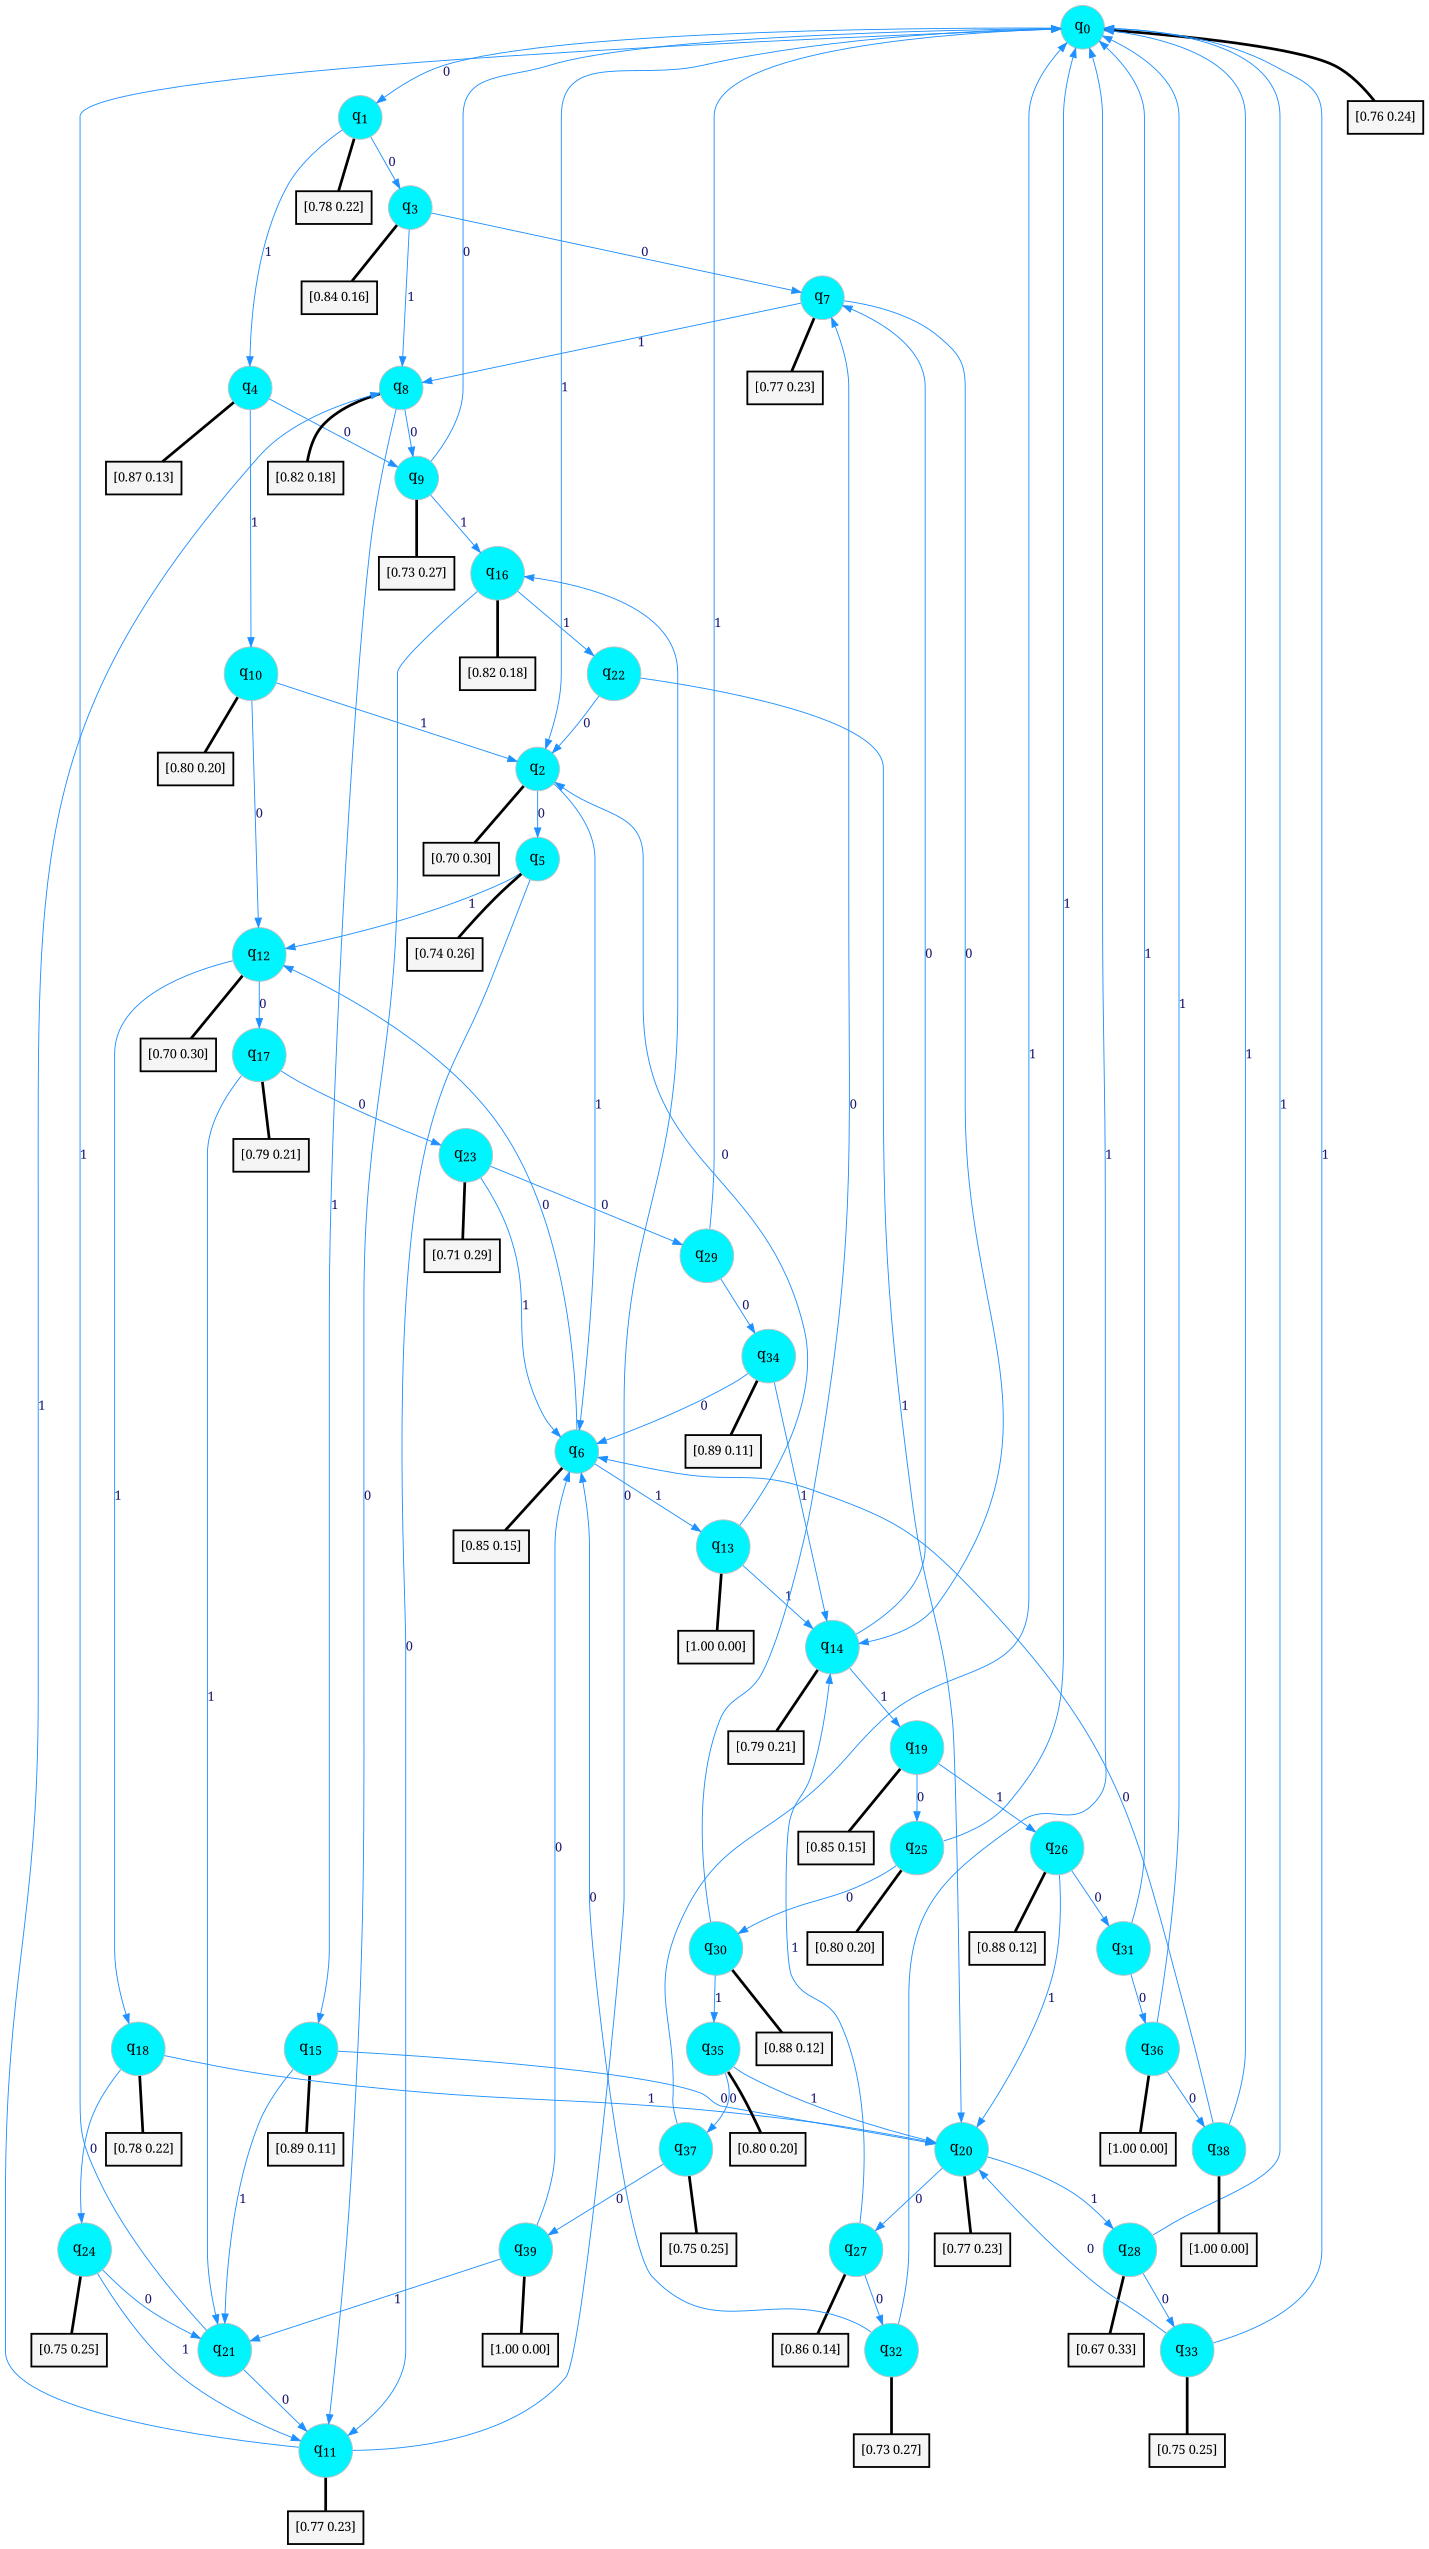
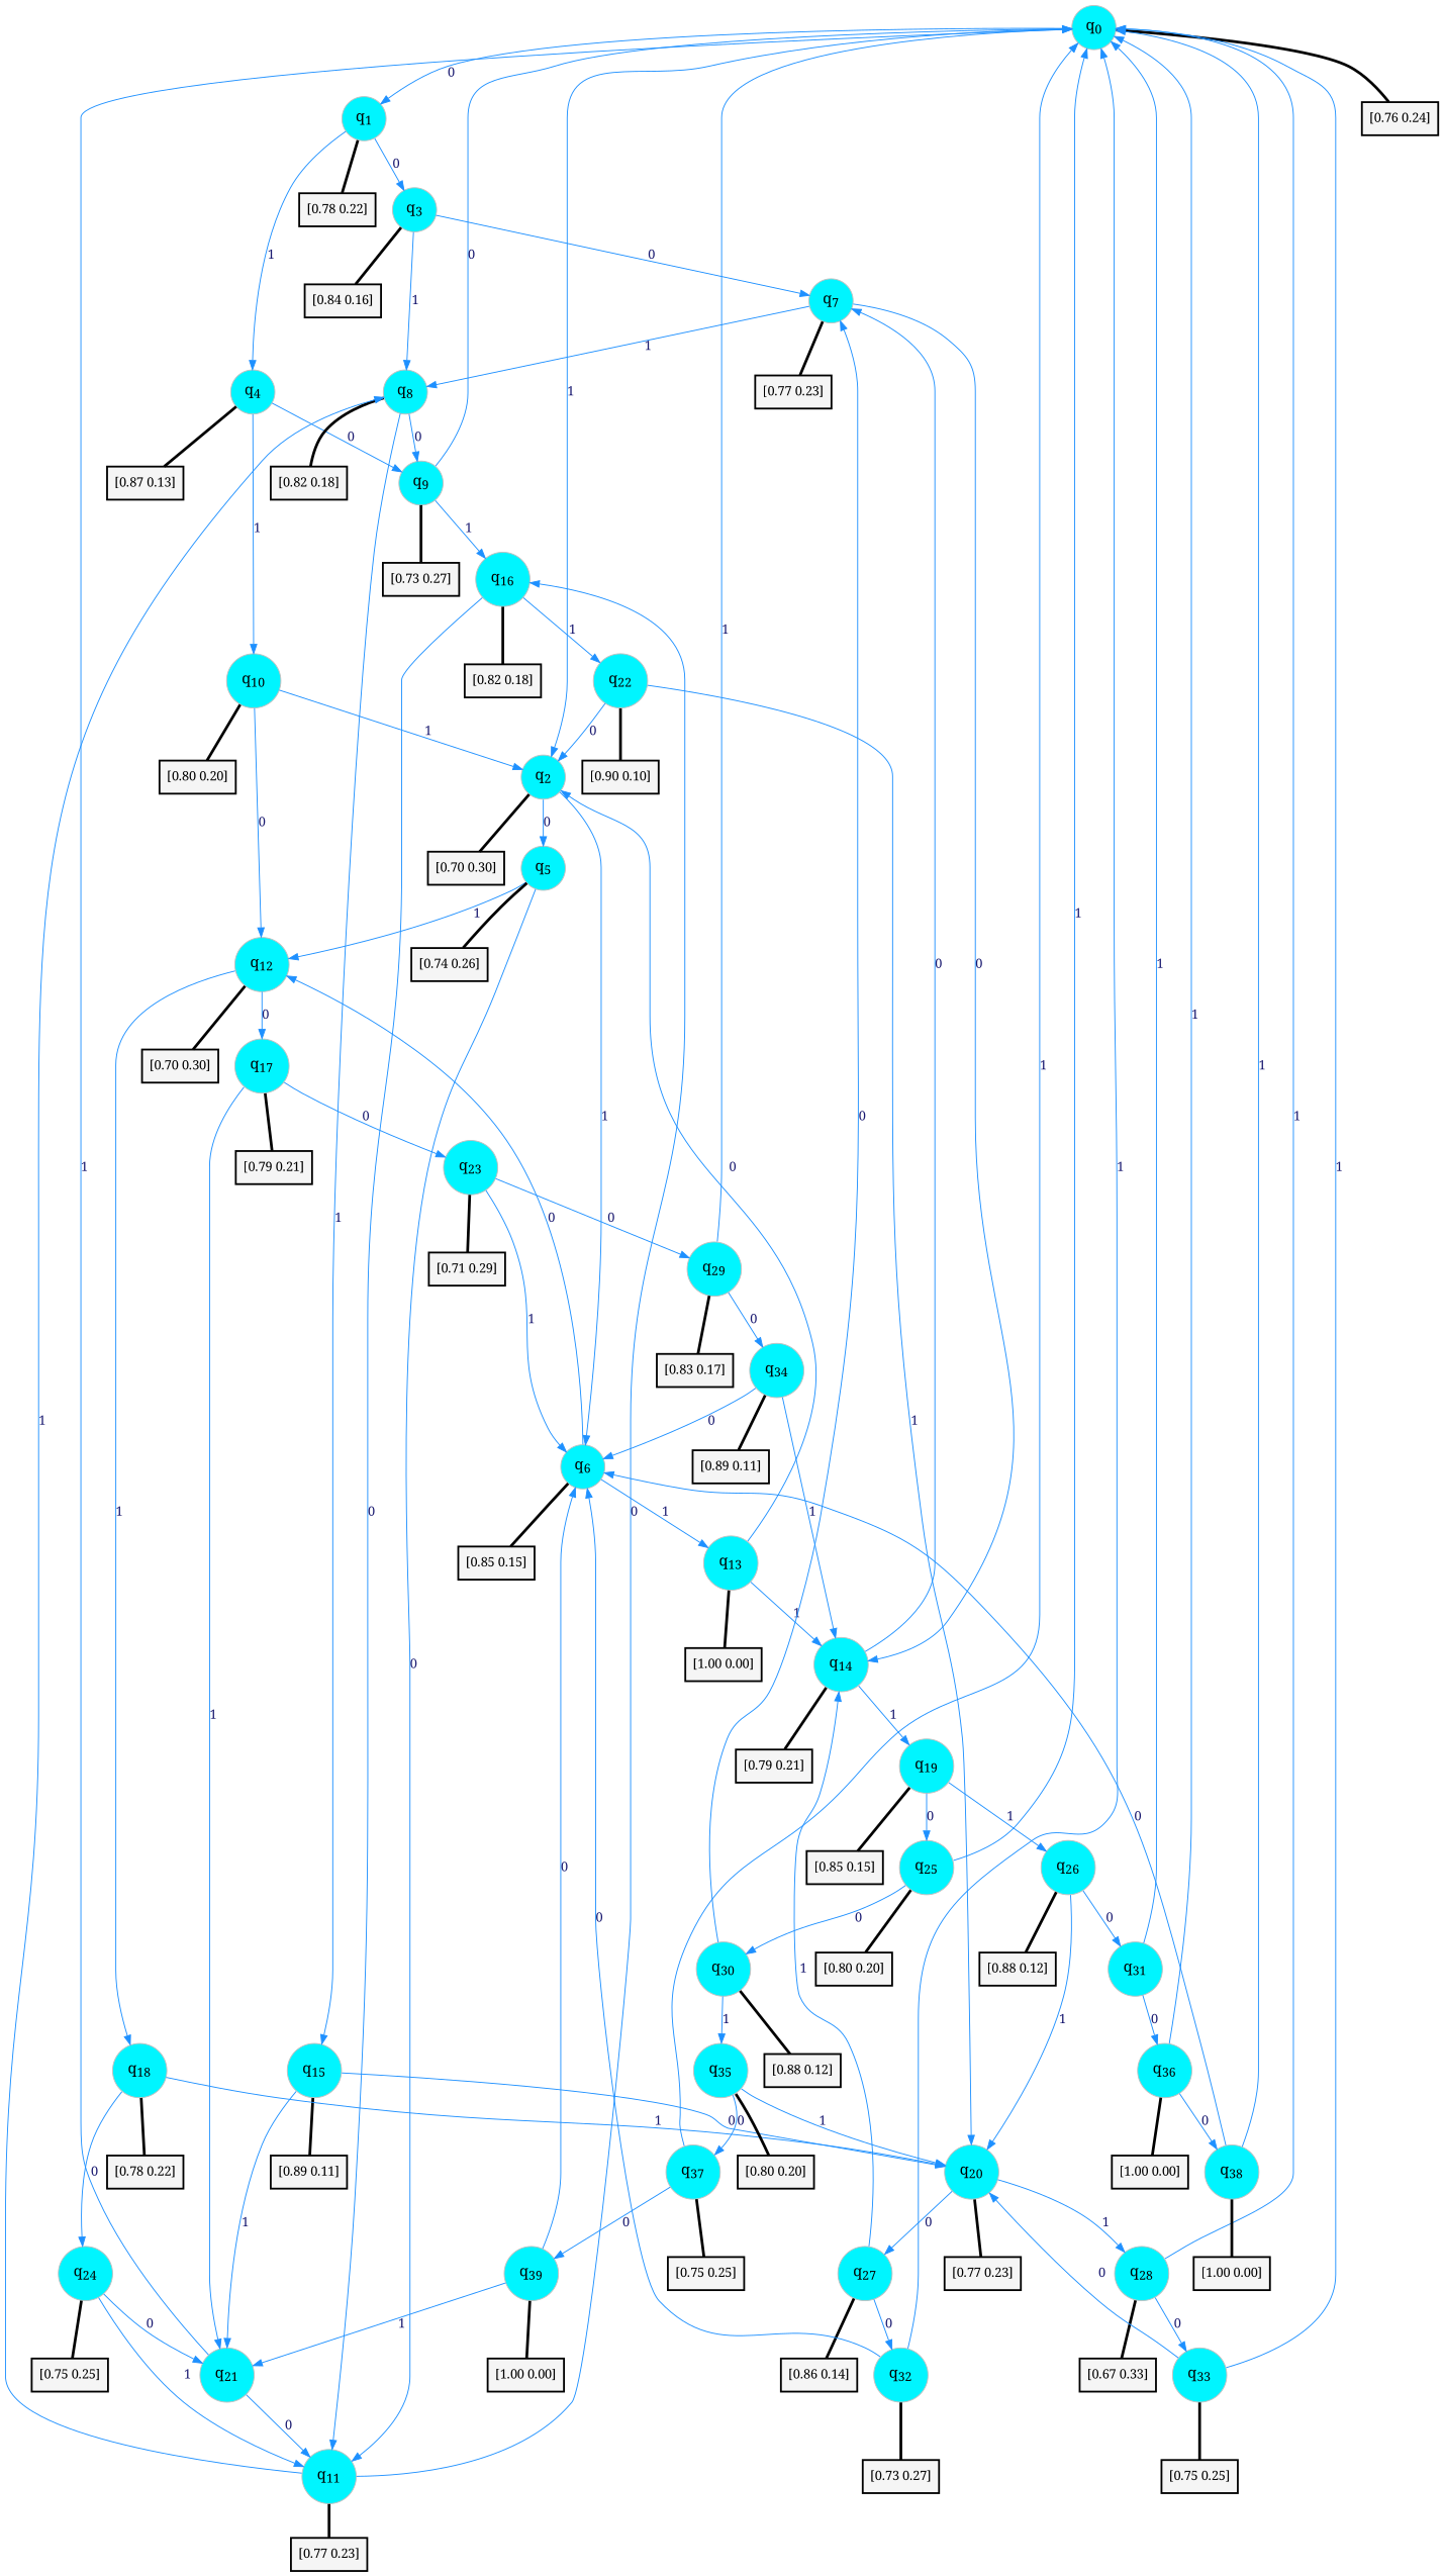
  digraph {
    fontname="Noto Serif"
    rankdir=TD
    node [color=gray fillcolor=turquoise1 fontcolor=black fontname="Noto Serif" fontsize=16 fontweight=bold shape=circle style=filled]
    edge [arrowsize=1 color=dodgerblue1 fontcolor=midnightblue fontname="Noto Serif" fontweight=bold penwidth=1 style=solid weight=20]
    n1 [label=<q<SUB>0</SUB>>]
    n2 [label=<q<SUB>1</SUB>>]
    n3 [label=<q<SUB>2</SUB>>]
    n4 [color=black fillcolor=whitesmoke fontsize=14 label="[0.76 0.24]" penwidth=2 shape=box]
    n5 [label=<q<SUB>3</SUB>>]
    n6 [label=<q<SUB>4</SUB>>]
    n7 [color=black fillcolor=whitesmoke fontsize=14 label="[0.78 0.22]" penwidth=2 shape=box]
    n8 [label=<q<SUB>5</SUB>>]
    n9 [label=<q<SUB>6</SUB>>]
    n10 [color=black fillcolor=whitesmoke fontsize=14 label="[0.70 0.30]" penwidth=2 shape=box]
    n11 [label=<q<SUB>7</SUB>>]
    n12 [label=<q<SUB>8</SUB>>]
    n13 [color=black fillcolor=whitesmoke fontsize=14 label="[0.84 0.16]" penwidth=2 shape=box]
    n14 [label=<q<SUB>9</SUB>>]
    n15 [label=<q<SUB>10</SUB>>]
    n16 [color=black fillcolor=whitesmoke fontsize=14 label="[0.87 0.13]" penwidth=2 shape=box]
    n17 [label=<q<SUB>11</SUB>>]
    n18 [label=<q<SUB>12</SUB>>]
    n19 [color=black fillcolor=whitesmoke fontsize=14 label="[0.74 0.26]" penwidth=2 shape=box]
    n20 [label=<q<SUB>13</SUB>>]
    n21 [color=black fillcolor=whitesmoke fontsize=14 label="[0.85 0.15]" penwidth=2 shape=box]
    n22 [label=<q<SUB>14</SUB>>]
    n23 [color=black fillcolor=whitesmoke fontsize=14 label="[0.77 0.23]" penwidth=2 shape=box]
    n24 [label=<q<SUB>15</SUB>>]
    n25 [color=black fillcolor=whitesmoke fontsize=14 label="[0.82 0.18]" penwidth=2 shape=box]
    n26 [label=<q<SUB>16</SUB>>]
    n27 [color=black fillcolor=whitesmoke fontsize=14 label="[0.73 0.27]" penwidth=2 shape=box]
    n28 [color=black fillcolor=whitesmoke fontsize=14 label="[0.80 0.20]" penwidth=2 shape=box]
    n29 [color=black fillcolor=whitesmoke fontsize=14 label="[0.77 0.23]" penwidth=2 shape=box]
    n30 [label=<q<SUB>17</SUB>>]
    n31 [label=<q<SUB>18</SUB>>]
    n32 [color=black fillcolor=whitesmoke fontsize=14 label="[0.70 0.30]" penwidth=2 shape=box]
    n33 [color=black fillcolor=whitesmoke fontsize=14 label="[1.00 0.00]" penwidth=2 shape=box]
    n34 [label=<q<SUB>19</SUB>>]
    n35 [color=black fillcolor=whitesmoke fontsize=14 label="[0.79 0.21]" penwidth=2 shape=box]
    n36 [label=<q<SUB>20</SUB>>]
    n37 [label=<q<SUB>21</SUB>>]
    n38 [color=black fillcolor=whitesmoke fontsize=14 label="[0.89 0.11]" penwidth=2 shape=box]
    n39 [label=<q<SUB>22</SUB>>]
    n40 [color=black fillcolor=whitesmoke fontsize=14 label="[0.82 0.18]" penwidth=2 shape=box]
    n41 [label=<q<SUB>23</SUB>>]
    n42 [color=black fillcolor=whitesmoke fontsize=14 label="[0.79 0.21]" penwidth=2 shape=box]
    n43 [label=<q<SUB>24</SUB>>]
    n44 [color=black fillcolor=whitesmoke fontsize=14 label="[0.78 0.22]" penwidth=2 shape=box]
    n45 [label=<q<SUB>25</SUB>>]
    n46 [label=<q<SUB>26</SUB>>]
    n47 [color=black fillcolor=whitesmoke fontsize=14 label="[0.85 0.15]" penwidth=2 shape=box]
    n48 [label=<q<SUB>27</SUB>>]
    n49 [label=<q<SUB>28</SUB>>]
    n50 [color=black fillcolor=whitesmoke fontsize=14 label="[0.77 0.23]" penwidth=2 shape=box]
+   n51 [color=black fillcolor=whitesmoke fontsize=14 label="[0.90 0.10]" penwidth=2 shape=box]
    n52 [label=<q<SUB>29</SUB>>]
    n53 [color=black fillcolor=whitesmoke fontsize=14 label="[0.71 0.29]" penwidth=2 shape=box]
    n54 [color=black fillcolor=whitesmoke fontsize=14 label="[0.75 0.25]" penwidth=2 shape=box]
    n55 [label=<q<SUB>30</SUB>>]
    n56 [color=black fillcolor=whitesmoke fontsize=14 label="[0.80 0.20]" penwidth=2 shape=box]
    n57 [label=<q<SUB>31</SUB>>]
    n58 [color=black fillcolor=whitesmoke fontsize=14 label="[0.88 0.12]" penwidth=2 shape=box]
    n59 [label=<q<SUB>32</SUB>>]
    n60 [color=black fillcolor=whitesmoke fontsize=14 label="[0.86 0.14]" penwidth=2 shape=box]
    n61 [label=<q<SUB>33</SUB>>]
    n62 [color=black fillcolor=whitesmoke fontsize=14 label="[0.67 0.33]" penwidth=2 shape=box]
    n63 [label=<q<SUB>34</SUB>>]
+   n64 [color=black fillcolor=whitesmoke fontsize=14 label="[0.83 0.17]" penwidth=2 shape=box]
    n65 [label=<q<SUB>35</SUB>>]
    n66 [color=black fillcolor=whitesmoke fontsize=14 label="[0.88 0.12]" penwidth=2 shape=box]
    n67 [label=<q<SUB>36</SUB>>]
    n68 [color=black fillcolor=whitesmoke fontsize=14 label="[0.73 0.27]" penwidth=2 shape=box]
    n69 [color=black fillcolor=whitesmoke fontsize=14 label="[0.75 0.25]" penwidth=2 shape=box]
    n70 [color=black fillcolor=whitesmoke fontsize=14 label="[0.89 0.11]" penwidth=2 shape=box]
    n71 [label=<q<SUB>37</SUB>>]
    n72 [color=black fillcolor=whitesmoke fontsize=14 label="[0.80 0.20]" penwidth=2 shape=box]
    n73 [label=<q<SUB>38</SUB>>]
    n74 [color=black fillcolor=whitesmoke fontsize=14 label="[1.00 0.00]" penwidth=2 shape=box]
    n75 [label=<q<SUB>39</SUB>>]
    n76 [color=black fillcolor=whitesmoke fontsize=14 label="[0.75 0.25]" penwidth=2 shape=box]
    n77 [color=black fillcolor=whitesmoke fontsize=14 label="[1.00 0.00]" penwidth=2 shape=box]
    n78 [color=black fillcolor=whitesmoke fontsize=14 label="[1.00 0.00]" penwidth=2 shape=box]
    n1 -> n2 [label=0]
    n1 -> n3 [label=1]
    n1 -> n4 [arrowhead=none color=black penwidth=3]
    n2 -> n5 [label=0]
    n2 -> n6 [label=1]
    n2 -> n7 [arrowhead=none color=black penwidth=3]
    n3 -> n8 [label=0]
    n3 -> n9 [label=1]
    n3 -> n10 [arrowhead=none color=black penwidth=3]
    n5 -> n11 [label=0]
    n5 -> n12 [label=1]
    n5 -> n13 [arrowhead=none color=black penwidth=3]
    n6 -> n14 [label=0]
    n6 -> n15 [label=1]
    n6 -> n16 [arrowhead=none color=black penwidth=3]
    n8 -> n17 [label=0]
    n8 -> n18 [label=1]
    n8 -> n19 [arrowhead=none color=black penwidth=3]
    n9 -> n18 [label=0]
    n9 -> n20 [label=1]
    n9 -> n21 [arrowhead=none color=black penwidth=3]
    n11 -> n12 [label=1]
    n11 -> n22 [label=0]
    n11 -> n23 [arrowhead=none color=black penwidth=3]
    n12 -> n14 [label=0]
    n12 -> n24 [label=1]
    n12 -> n25 [arrowhead=none color=black penwidth=3]
    n14 -> n1 [label=0]
    n14 -> n26 [label=1]
    n14 -> n27 [arrowhead=none color=black penwidth=3]
    n15 -> n3 [label=1]
    n15 -> n18 [label=0]
    n15 -> n28 [arrowhead=none color=black penwidth=3]
    n17 -> n12 [label=1]
    n17 -> n26 [label=0]
    n17 -> n29 [arrowhead=none color=black penwidth=3]
    n18 -> n30 [label=0]
    n18 -> n31 [label=1]
    n18 -> n32 [arrowhead=none color=black penwidth=3]
    n20 -> n3 [label=0]
    n20 -> n22 [label=1]
    n20 -> n33 [arrowhead=none color=black penwidth=3]
    n22 -> n11 [label=0]
    n22 -> n34 [label=1]
    n22 -> n35 [arrowhead=none color=black penwidth=3]
    n24 -> n36 [label=0]
    n24 -> n37 [label=1]
    n24 -> n38 [arrowhead=none color=black penwidth=3]
    n26 -> n17 [label=0]
    n26 -> n39 [label=1]
    n26 -> n40 [arrowhead=none color=black penwidth=3]
    n30 -> n37 [label=1]
    n30 -> n41 [label=0]
    n30 -> n42 [arrowhead=none color=black penwidth=3]
    n31 -> n36 [label=1]
    n31 -> n43 [label=0]
    n31 -> n44 [arrowhead=none color=black penwidth=3]
    n34 -> n45 [label=0]
    n34 -> n46 [label=1]
    n34 -> n47 [arrowhead=none color=black penwidth=3]
    n36 -> n48 [label=0]
    n36 -> n49 [label=1]
    n36 -> n50 [arrowhead=none color=black penwidth=3]
    n37 -> n1 [label=1]
    n37 -> n17 [label=0]
    n39 -> n3 [label=0]
    n39 -> n36 [label=1]
+   n39 -> n51 [arrowhead=none color=black penwidth=3]
    n41 -> n9 [label=1]
    n41 -> n52 [label=0]
    n41 -> n53 [arrowhead=none color=black penwidth=3]
    n43 -> n17 [label=1]
    n43 -> n37 [label=0]
    n43 -> n54 [arrowhead=none color=black penwidth=3]
    n45 -> n1 [label=1]
    n45 -> n55 [label=0]
    n45 -> n56 [arrowhead=none color=black penwidth=3]
    n46 -> n36 [label=1]
    n46 -> n57 [label=0]
    n46 -> n58 [arrowhead=none color=black penwidth=3]
    n48 -> n22 [label=1]
    n48 -> n59 [label=0]
    n48 -> n60 [arrowhead=none color=black penwidth=3]
    n49 -> n1 [label=1]
    n49 -> n61 [label=0]
    n49 -> n62 [arrowhead=none color=black penwidth=3]
    n52 -> n1 [label=1]
    n52 -> n63 [label=0]
+   n52 -> n64 [arrowhead=none color=black penwidth=3]
    n55 -> n11 [label=0]
    n55 -> n65 [label=1]
    n55 -> n66 [arrowhead=none color=black penwidth=3]
    n57 -> n1 [label=1]
    n57 -> n67 [label=0]
    n59 -> n1 [label=1]
    n59 -> n9 [label=0]
    n59 -> n68 [arrowhead=none color=black penwidth=3]
    n61 -> n1 [label=1]
    n61 -> n36 [label=0]
    n61 -> n69 [arrowhead=none color=black penwidth=3]
    n63 -> n9 [label=0]
    n63 -> n22 [label=1]
    n63 -> n70 [arrowhead=none color=black penwidth=3]
    n65 -> n36 [label=1]
    n65 -> n71 [label=0]
    n65 -> n72 [arrowhead=none color=black penwidth=3]
    n67 -> n1 [label=1]
    n67 -> n73 [label=0]
    n67 -> n74 [arrowhead=none color=black penwidth=3]
    n71 -> n1 [label=1]
    n71 -> n75 [label=0]
    n71 -> n76 [arrowhead=none color=black penwidth=3]
    n73 -> n1 [label=1]
    n73 -> n9 [label=0]
    n73 -> n77 [arrowhead=none color=black penwidth=3]
    n75 -> n9 [label=0]
    n75 -> n37 [label=1]
    n75 -> n78 [arrowhead=none color=black penwidth=3]
  }
